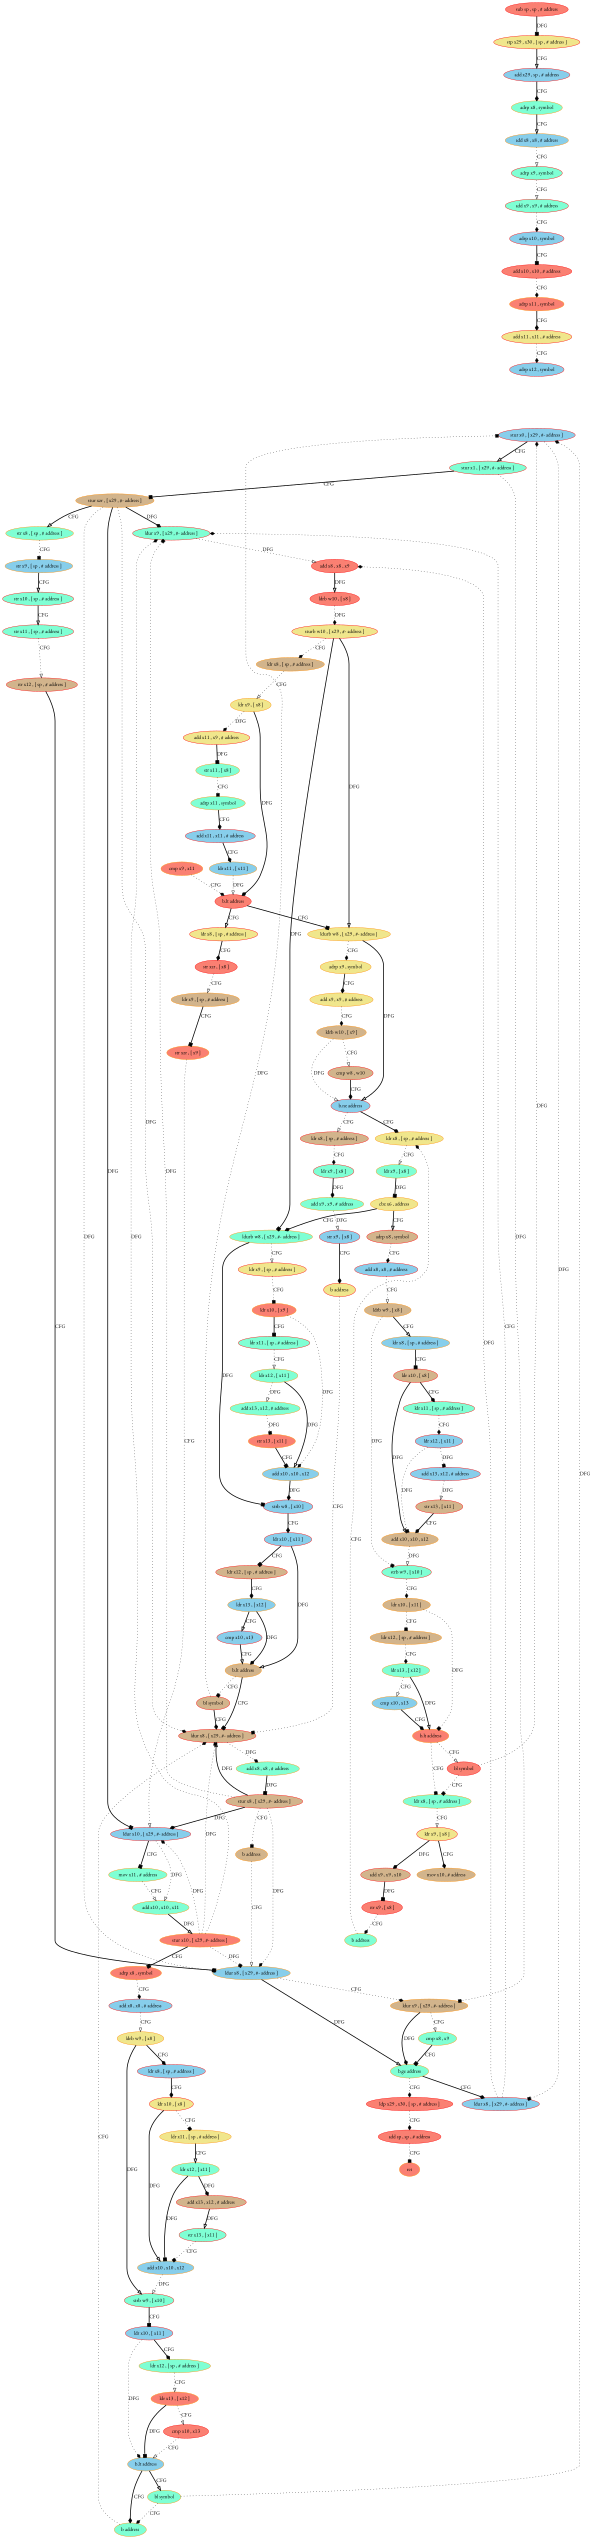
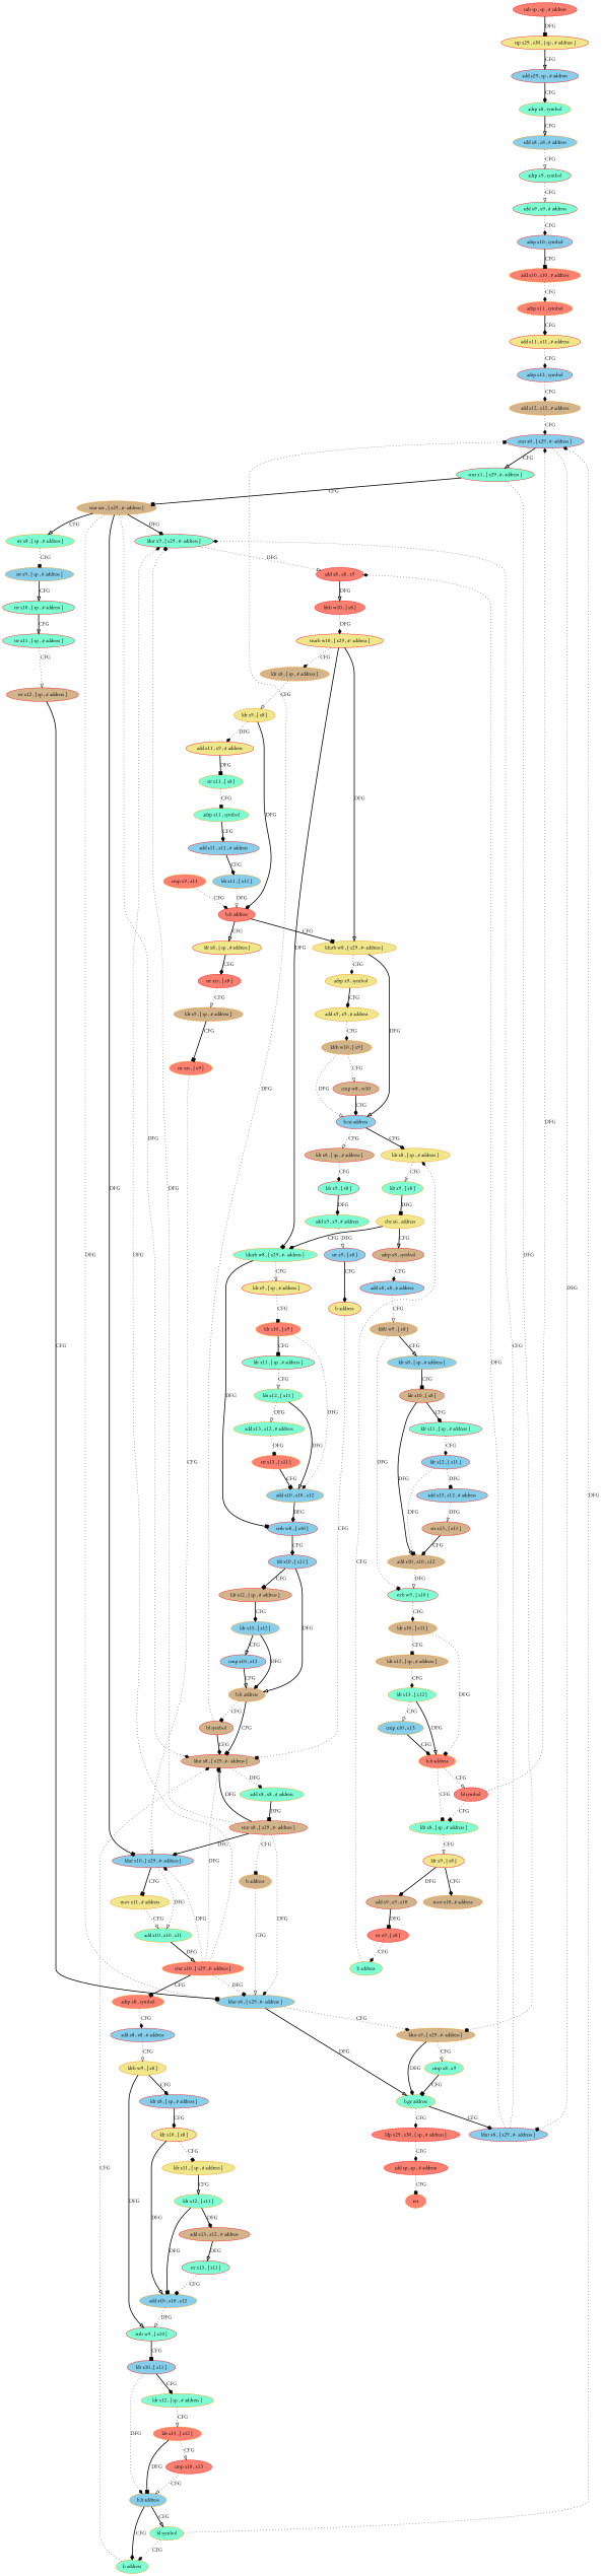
  digraph {
    fontname="EB Garamond"
    node [color=darkorange fillcolor=aquamarine fontname="EB Garamond" style=filled]
    edge [arrowhead=diamond fontname="EB Garamond" style=dotted]
    n1 [color=red fillcolor=salmon label="sub sp , sp , # address"]
    n2 [color=red fillcolor=khaki label="stp x29 , x30 , [ sp , # address ]"]
    n3 [color=red fillcolor=skyblue label="add x29 , sp , # address"]
    n4 [label="adrp x8 , symbol"]
    n5 [fillcolor=skyblue label="add x8 , x8 , # address"]
    n6 [color=red label="adrp x9 , symbol"]
    n7 [color=red label="add x9 , x9 , # address"]
    n8 [color=red fillcolor=skyblue label="adrp x10 , symbol"]
-   n9 [color=red fillcolor=salmon label="add x10 , x10 , # address"]
+   n9 [fillcolor=salmon label="add x10 , x10 , # address"]
    n10 [fillcolor=salmon label="adrp x11 , symbol"]
    n11 [color=red fillcolor=khaki label="add x11 , x11 , # address"]
    n12 [color=red fillcolor=skyblue label="adrp x12 , symbol"]
+   n13 [fillcolor=tan label="add x12 , x12 , # address"]
    n14 [color=red fillcolor=skyblue label="stur x0 , [ x29 , #- address ]"]
    n15 [color=red label="stur x1 , [ x29 , #- address ]"]
    n16 [color=red fillcolor=skyblue label="ldur x8 , [ x29 , #- address ]"]
    n17 [fillcolor=tan label="stur xzr , [ x29 , #- address ]"]
    n18 [fillcolor=tan label="ldur x9 , [ x29 , #- address ]"]
    n19 [color=red label="ldur x9 , [ x29 , #- address ]"]
    n20 [color=red fillcolor=salmon label="add x8 , x8 , x9"]
    n21 [label="str x8 , [ sp , # address ]"]
    n22 [fillcolor=skyblue label="ldur x8 , [ x29 , #- address ]"]
    n23 [color=red fillcolor=skyblue label="ldur x10 , [ x29 , #- address ]"]
    n24 [color=red fillcolor=tan label="ldur x8 , [ x29 , #- address ]"]
    n25 [label="b.ge address"]
    n26 [label="cmp x8 , x9"]
    n27 [fillcolor=skyblue label="str x9 , [ sp , # address ]"]
-   n28 [label="mov x11 , # address"]
+   n28 [fillcolor=khaki label="mov x11 , # address"]
    n29 [label="add x10 , x10 , x11"]
    n30 [label="add x8 , x8 , # address"]
    n31 [color=red label="str x10 , [ sp , # address ]"]
    n32 [color=red label="str x11 , [ sp , # address ]"]
    n33 [color=red fillcolor=tan label="str x12 , [ sp , # address ]"]
    n34 [color=red fillcolor=salmon label="ldp x29 , x30 , [ sp , # address ]"]
    n35 [color=red fillcolor=salmon label="add sp , sp , # address"]
    n36 [fillcolor=salmon label=ret]
    n37 [color=red fillcolor=salmon label="ldrb w10 , [ x8 ]"]
    n38 [color=red fillcolor=khaki label="sturb w10 , [ x29 , #- address ]"]
    n39 [fillcolor=tan label="ldr x8 , [ sp , # address ]"]
    n40 [fillcolor=khaki label="ldurb w8 , [ x29 , #- address ]"]
    n41 [label="ldurb w8 , [ x29 , #- address ]"]
    n42 [fillcolor=khaki label="ldr x9 , [ x8 ]"]
    n43 [fillcolor=khaki label="adrp x9 , symbol"]
    n44 [color=red fillcolor=skyblue label="b.ne address"]
    n45 [color=red fillcolor=khaki label="ldr x9 , [ sp , # address ]"]
    n46 [color=red fillcolor=skyblue label="strb w8 , [ x10 ]"]
    n47 [color=red fillcolor=khaki label="add x11 , x9 , # address"]
    n48 [color=red fillcolor=salmon label="b.lt address"]
    n49 [label="str x11 , [ x8 ]"]
    n50 [color=red fillcolor=khaki label="ldr x8 , [ sp , # address ]"]
    n51 [label="adrp x11 , symbol"]
    n52 [color=red fillcolor=skyblue label="add x11 , x11 , # address"]
    n53 [fillcolor=skyblue label="ldr x11 , [ x11 ]"]
    n54 [fillcolor=salmon label="cmp x9 , x11"]
    n55 [color=red fillcolor=salmon label="str xzr , [ x8 ]"]
    n56 [fillcolor=khaki label="add x9 , x9 , # address"]
    n57 [fillcolor=khaki label="ldr x8 , [ sp , # address ]"]
    n58 [color=red fillcolor=tan label="ldr x8 , [ sp , # address ]"]
    n59 [fillcolor=tan label="ldr x9 , [ sp , # address ]"]
    n60 [fillcolor=tan label="ldrb w10 , [ x9 ]"]
    n61 [color=red fillcolor=tan label="cmp w8 , w10"]
    n62 [label="ldr x9 , [ x8 ]"]
    n63 [color=red label="ldr x9 , [ x8 ]"]
    n64 [fillcolor=khaki label="cbz x6 , address"]
    n65 [label="add x9 , x9 , # address"]
    n66 [fillcolor=salmon label="str xzr , [ x9 ]"]
    n67 [fillcolor=salmon label="stur x10 , [ x29 , #- address ]"]
    n68 [fillcolor=salmon label="adrp x8 , symbol"]
    n69 [color=red fillcolor=skyblue label="add x8 , x8 , # address"]
    n70 [fillcolor=khaki label="ldrb w9 , [ x8 ]"]
    n71 [color=red fillcolor=skyblue label="ldr x8 , [ sp , # address ]"]
    n72 [color=red label="strb w9 , [ x10 ]"]
    n73 [color=red fillcolor=khaki label="ldr x10 , [ x8 ]"]
    n74 [color=red fillcolor=skyblue label="ldr x10 , [ x11 ]"]
    n75 [fillcolor=khaki label="ldr x11 , [ sp , # address ]"]
    n76 [fillcolor=skyblue label="add x10 , x10 , x12"]
    n77 [label="ldr x12 , [ x11 ]"]
    n78 [color=red fillcolor=tan label="add x13 , x12 , # address"]
    n79 [color=red label="str x13 , [ x11 ]"]
    n80 [label="ldr x12 , [ sp , # address ]"]
    n81 [fillcolor=skyblue label="b.lt address"]
    n82 [fillcolor=salmon label="ldr x13 , [ x12 ]"]
    n83 [label="b address"]
    n84 [label="bl symbol"]
    n85 [color=red fillcolor=salmon label="cmp x10 , x13"]
    n86 [color=red fillcolor=tan label="adrp x8 , symbol"]
    n87 [color=red fillcolor=skyblue label="add x8 , x8 , # address"]
    n88 [fillcolor=salmon label="ldr x10 , [ x9 ]"]
    n89 [color=red fillcolor=skyblue label="ldr x10 , [ x11 ]"]
    n90 [fillcolor=tan label="ldrb w9 , [ x8 ]"]
    n91 [color=red fillcolor=skyblue label="str x9 , [ x8 ]"]
    n92 [color=red fillcolor=khaki label="b address"]
    n93 [color=red fillcolor=tan label="stur x8 , [ x29 , #- address ]"]
    n94 [color=red label="ldr x11 , [ sp , # address ]"]
    n95 [fillcolor=skyblue label="add x10 , x10 , x12"]
    n96 [label="ldr x12 , [ x11 ]"]
    n97 [label="add x13 , x12 , # address"]
    n98 [fillcolor=salmon label="str x13 , [ x11 ]"]
    n99 [color=red fillcolor=tan label="ldr x12 , [ sp , # address ]"]
    n100 [fillcolor=tan label="b.lt address"]
    n101 [fillcolor=skyblue label="ldr x13 , [ x12 ]"]
    n102 [color=red fillcolor=tan label="bl symbol"]
    n103 [color=red fillcolor=skyblue label="cmp x10 , x13"]
    n104 [fillcolor=skyblue label="ldr x8 , [ sp , # address ]"]
    n105 [color=red label="strb w9 , [ x10 ]"]
    n106 [color=red fillcolor=tan label="ldr x10 , [ x8 ]"]
    n107 [fillcolor=tan label="ldr x10 , [ x11 ]"]
    n108 [color=red label="ldr x11 , [ sp , # address ]"]
    n109 [fillcolor=tan label="add x10 , x10 , x12"]
    n110 [color=red fillcolor=skyblue label="ldr x12 , [ x11 ]"]
    n111 [color=red fillcolor=skyblue label="add x13 , x12 , # address"]
    n112 [color=red fillcolor=tan label="str x13 , [ x11 ]"]
    n113 [fillcolor=tan label="ldr x12 , [ sp , # address ]"]
    n114 [fillcolor=salmon label="b.lt address"]
    n115 [label="ldr x13 , [ x12 ]"]
    n116 [label="ldr x8 , [ sp , # address ]"]
    n117 [color=red fillcolor=salmon label="bl symbol"]
    n118 [fillcolor=skyblue label="cmp x10 , x13"]
    n119 [color=red fillcolor=khaki label="ldr x9 , [ x8 ]"]
    n120 [fillcolor=tan label="mov x10 , # address"]
    n121 [color=red fillcolor=tan label="add x9 , x9 , x10"]
    n122 [fillcolor=tan label="b address"]
    n123 [color=red fillcolor=salmon label="str x9 , [ x8 ]"]
    n124 [label="b address"]
    n1 -> n2 [arrowhead=box label=DFG style=bold]
    n2 -> n3 [arrowhead=onormal label=CFG style=bold]
    n3 -> n4 [label=CFG style=bold]
    n4 -> n5 [arrowhead=onormal label=CFG style=bold]
    n5 -> n6 [arrowhead=onormal label=CFG]
    n6 -> n7 [arrowhead=onormal label=CFG]
    n7 -> n8 [label=CFG]
    n8 -> n9 [arrowhead=box label=CFG style=bold]
    n9 -> n10 [label=CFG]
    n10 -> n11 [label=CFG style=bold]
    n11 -> n12 [label=CFG]
+   n12 -> n13 [label=CFG]
+   n13 -> n14 [label=CFG]
    n14 -> n15 [arrowhead=onormal label=CFG style=bold]
    n14 -> n16 [arrowhead=box label=DFG]
    n15 -> n17 [arrowhead=box label=CFG style=bold]
    n15 -> n18 [arrowhead=box label=DFG]
    n16 -> n19 [label=CFG]
    n16 -> n20 [label=DFG]
    n17 -> n19 [label=DFG style=bold]
    n17 -> n21 [arrowhead=onormal label=CFG style=bold]
    n17 -> n22 [arrowhead=box label=DFG]
    n17 -> n23 [arrowhead=box label=DFG style=bold]
    n17 -> n24 [label=DFG]
    n18 -> n25 [label=DFG style=bold]
    n18 -> n26 [arrowhead=onormal label=CFG]
    n19 -> n20 [arrowhead=onormal label=DFG]
    n20 -> n37 [arrowhead=onormal label=DFG style=bold]
    n21 -> n27 [arrowhead=box label=CFG]
    n22 -> n18 [label=CFG]
    n22 -> n25 [arrowhead=onormal label=DFG style=bold]
    n23 -> n28 [arrowhead=box label=CFG style=bold]
    n23 -> n29 [arrowhead=onormal label=DFG]
    n24 -> n30 [label=DFG]
    n25 -> n16 [label=CFG style=bold]
    n25 -> n34 [label=CFG]
    n26 -> n25 [arrowhead=box label=CFG style=bold]
    n27 -> n31 [arrowhead=onormal label=CFG style=bold]
    n28 -> n29 [arrowhead=onormal label=CFG]
    n29 -> n67 [arrowhead=onormal label=DFG style=bold]
    n30 -> n93 [arrowhead=box label=DFG style=bold]
    n31 -> n32 [arrowhead=onormal label=CFG style=bold]
    n32 -> n33 [arrowhead=onormal label=CFG]
    n33 -> n22 [arrowhead=box label=CFG style=bold]
    n34 -> n35 [label=CFG]
    n35 -> n36 [arrowhead=box label=CFG]
    n37 -> n38 [label=DFG]
    n38 -> n39 [label=CFG]
    n38 -> n40 [arrowhead=onormal label=DFG style=bold]
    n38 -> n41 [arrowhead=box label=DFG style=bold]
    n39 -> n42 [arrowhead=onormal label=CFG]
    n40 -> n43 [label=CFG]
    n40 -> n44 [arrowhead=onormal label=DFG style=bold]
    n41 -> n45 [arrowhead=onormal label=CFG]
    n41 -> n46 [arrowhead=box label=DFG style=bold]
    n42 -> n47 [label=DFG]
    n42 -> n48 [label=DFG style=bold]
    n43 -> n56 [label=CFG style=bold]
    n44 -> n57 [label=CFG style=bold]
    n44 -> n58 [arrowhead=onormal label=CFG]
    n45 -> n88 [arrowhead=box label=CFG]
    n46 -> n89 [label=CFG style=bold]
    n47 -> n49 [arrowhead=box label=DFG style=bold]
    n48 -> n40 [arrowhead=box label=CFG style=bold]
    n48 -> n50 [arrowhead=onormal label=CFG style=bold]
    n49 -> n51 [arrowhead=box label=CFG]
    n50 -> n55 [label=CFG style=bold]
    n51 -> n52 [label=CFG style=bold]
    n52 -> n53 [label=CFG style=bold]
    n53 -> n48 [arrowhead=onormal label=DFG]
    n54 -> n48 [label=CFG]
    n55 -> n59 [arrowhead=onormal label=CFG]
    n56 -> n60 [label=CFG]
    n57 -> n62 [arrowhead=onormal label=CFG]
    n58 -> n63 [label=CFG]
    n59 -> n66 [arrowhead=box label=CFG style=bold]
    n60 -> n44 [arrowhead=onormal label=DFG]
    n60 -> n61 [arrowhead=onormal label=CFG]
    n61 -> n44 [label=CFG style=bold]
    n62 -> n64 [arrowhead=box label=DFG style=bold]
    n63 -> n65 [label=DFG style=bold]
    n64 -> n41 [label=CFG style=bold]
    n64 -> n86 [arrowhead=onormal label=CFG style=bold]
    n65 -> n91 [arrowhead=onormal label=DFG]
    n66 -> n23 [arrowhead=onormal label=CFG]
    n67 -> n19 [label=DFG]
    n67 -> n22 [arrowhead=box label=DFG]
    n67 -> n23 [label=DFG]
    n67 -> n24 [arrowhead=box label=DFG]
    n67 -> n68 [arrowhead=box label=CFG style=bold]
    n68 -> n69 [label=CFG]
    n69 -> n70 [arrowhead=onormal label=CFG]
    n70 -> n71 [label=CFG style=bold]
    n70 -> n72 [arrowhead=onormal label=DFG style=bold]
    n71 -> n73 [label=CFG style=bold]
    n72 -> n74 [arrowhead=box label=CFG style=bold]
    n73 -> n75 [arrowhead=box label=CFG]
    n73 -> n76 [arrowhead=onormal label=DFG style=bold]
    n74 -> n80 [label=CFG style=bold]
    n74 -> n81 [label=DFG]
    n75 -> n77 [arrowhead=onormal label=CFG style=bold]
    n76 -> n72 [arrowhead=onormal label=DFG]
    n77 -> n76 [arrowhead=box label=DFG style=bold]
    n77 -> n78 [label=DFG style=bold]
    n78 -> n79 [arrowhead=onormal label=DFG style=bold]
    n79 -> n76 [arrowhead=box label=CFG]
    n80 -> n82 [arrowhead=onormal label=CFG]
    n81 -> n83 [label=CFG style=bold]
    n81 -> n84 [arrowhead=onormal label=CFG style=bold]
    n82 -> n81 [arrowhead=box label=DFG style=bold]
    n82 -> n85 [arrowhead=onormal label=CFG]
    n83 -> n24 [label=CFG]
    n84 -> n14 [label=DFG]
    n84 -> n83 [label=CFG]
    n85 -> n81 [arrowhead=onormal label=CFG]
    n86 -> n87 [label=CFG]
    n87 -> n90 [arrowhead=onormal label=CFG]
    n88 -> n94 [arrowhead=box label=CFG style=bold]
    n88 -> n95 [label=DFG]
    n89 -> n99 [arrowhead=box label=CFG style=bold]
    n89 -> n100 [arrowhead=onormal label=DFG style=bold]
    n90 -> n104 [arrowhead=onormal label=CFG style=bold]
    n90 -> n105 [arrowhead=box label=DFG]
    n91 -> n92 [label=CFG style=bold]
    n92 -> n24 [arrowhead=box label=CFG]
    n93 -> n19 [arrowhead=box label=DFG]
    n93 -> n22 [label=DFG]
    n93 -> n23 [label=DFG style=bold]
    n93 -> n24 [arrowhead=onormal label=DFG style=bold]
    n93 -> n122 [arrowhead=box label=CFG]
    n94 -> n96 [arrowhead=onormal label=CFG]
    n95 -> n46 [label=DFG style=bold]
    n96 -> n95 [arrowhead=onormal label=DFG style=bold]
    n96 -> n97 [arrowhead=onormal label=DFG]
    n97 -> n98 [arrowhead=box label=DFG]
    n98 -> n95 [arrowhead=box label=CFG style=bold]
    n99 -> n101 [label=CFG style=bold]
    n100 -> n24 [arrowhead=box label=CFG style=bold]
    n100 -> n102 [arrowhead=box label=CFG]
    n101 -> n100 [label=DFG style=bold]
    n101 -> n103 [arrowhead=onormal label=CFG style=bold]
    n102 -> n14 [arrowhead=box label=DFG]
    n102 -> n24 [label=CFG style=bold]
    n103 -> n100 [arrowhead=onormal label=CFG style=bold]
    n104 -> n106 [arrowhead=box label=CFG style=bold]
    n105 -> n107 [label=CFG]
    n106 -> n108 [label=CFG style=bold]
    n106 -> n109 [arrowhead=onormal label=DFG style=bold]
    n107 -> n113 [arrowhead=box label=CFG]
    n107 -> n114 [arrowhead=box label=DFG]
    n108 -> n110 [label=CFG]
    n109 -> n105 [arrowhead=onormal label=DFG]
    n110 -> n109 [arrowhead=box label=DFG]
    n110 -> n111 [arrowhead=box label=DFG]
    n111 -> n112 [arrowhead=onormal label=DFG]
    n112 -> n109 [label=CFG style=bold]
    n113 -> n115 [label=CFG]
    n114 -> n116 [arrowhead=box label=CFG]
    n114 -> n117 [arrowhead=onormal label=CFG]
    n115 -> n114 [arrowhead=onormal label=DFG style=bold]
    n115 -> n118 [arrowhead=onormal label=CFG]
    n116 -> n119 [arrowhead=onormal label=CFG]
    n117 -> n14 [label=DFG]
    n117 -> n116 [arrowhead=box label=CFG]
    n118 -> n114 [label=CFG style=bold]
    n119 -> n120 [label=CFG style=bold]
    n119 -> n121 [label=DFG style=bold]
    n121 -> n123 [arrowhead=box label=DFG style=bold]
    n122 -> n22 [arrowhead=onormal label=CFG]
    n123 -> n124 [label=CFG]
    n124 -> n57 [label=CFG]
  }
